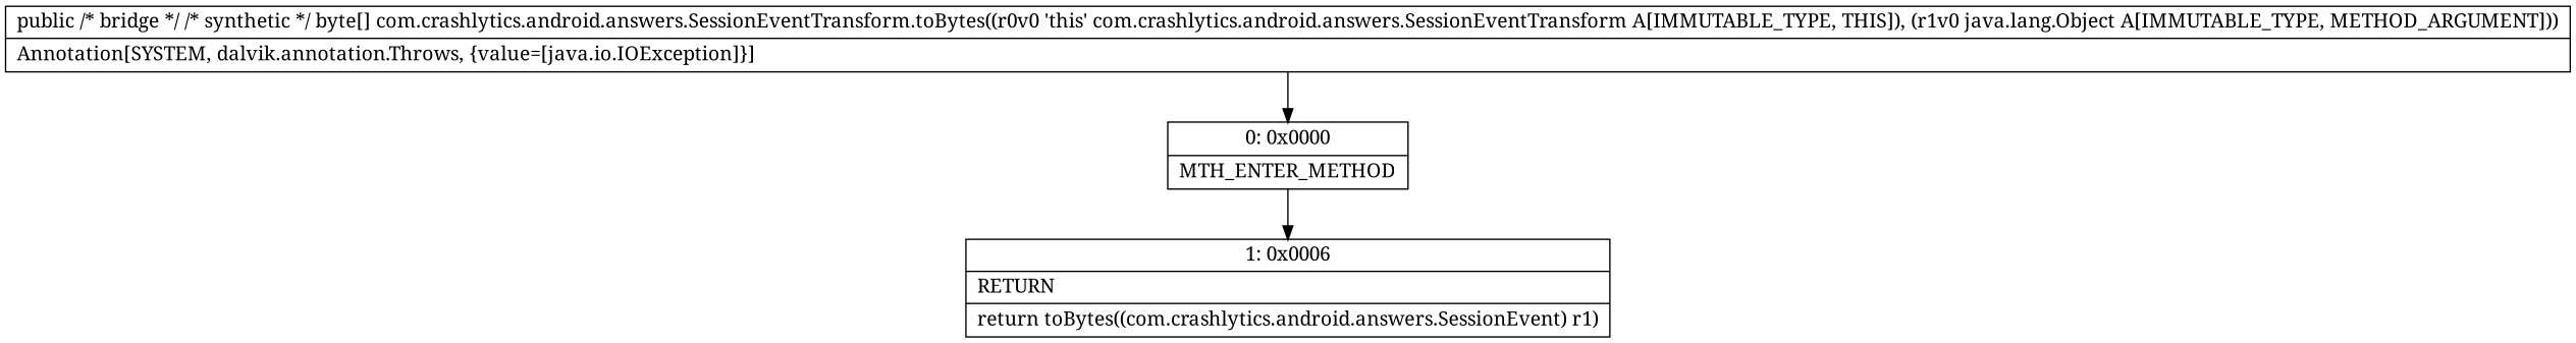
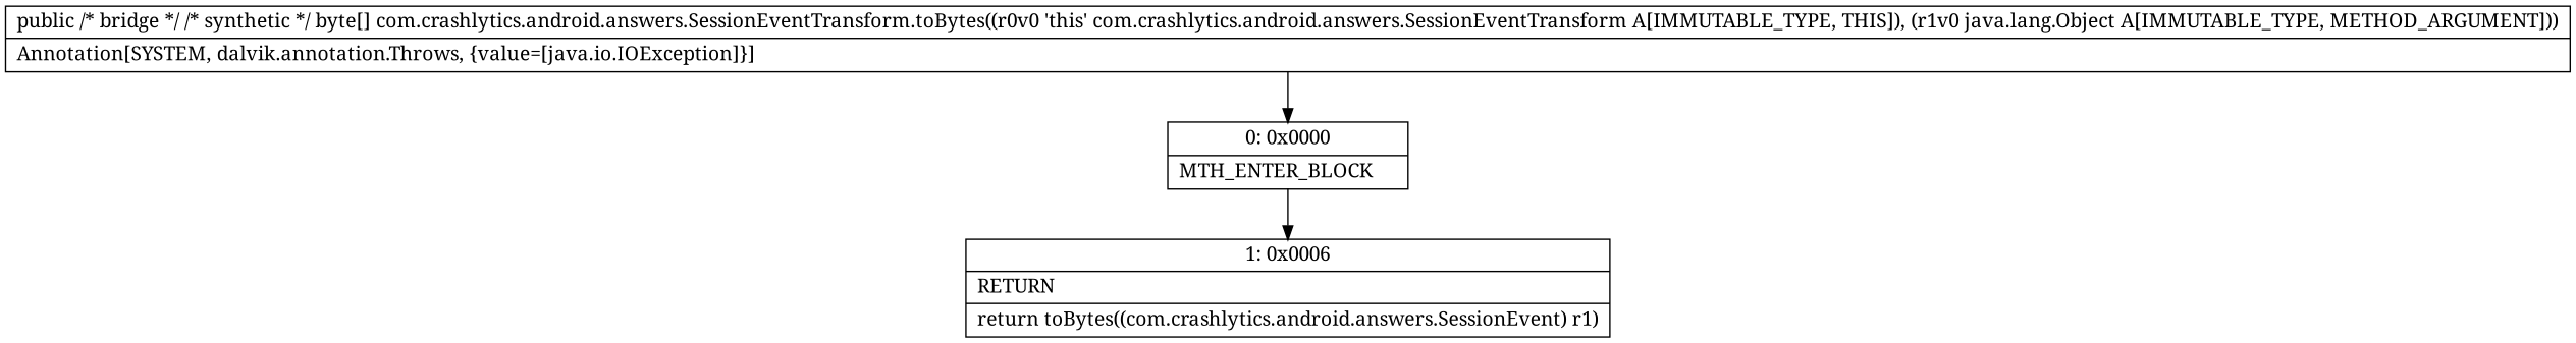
  digraph {
    fontname="Noto Serif"
    node [shape=record fontname="Noto Serif"]
    edge [fontname="Noto Serif"]
-   n1 [label="{0\:\ 0x0000|MTH_ENTER_METHOD\l}"]
+   n1 [label="{0\:\ 0x0000|MTH_ENTER_BLOCK\l}"]
    n2 [label="{1\:\ 0x0006|RETURN\l|return toBytes((com.crashlytics.android.answers.SessionEvent) r1)\l}"]
    n3 [label="{public \/* bridge *\/ \/* synthetic *\/ byte[] com.crashlytics.android.answers.SessionEventTransform.toBytes((r0v0 'this' com.crashlytics.android.answers.SessionEventTransform A[IMMUTABLE_TYPE, THIS]), (r1v0 java.lang.Object A[IMMUTABLE_TYPE, METHOD_ARGUMENT]))  | Annotation[SYSTEM, dalvik.annotation.Throws, \{value=[java.io.IOException]\}]\l}"]
    n1 -> n2
    n3 -> n1
  }
